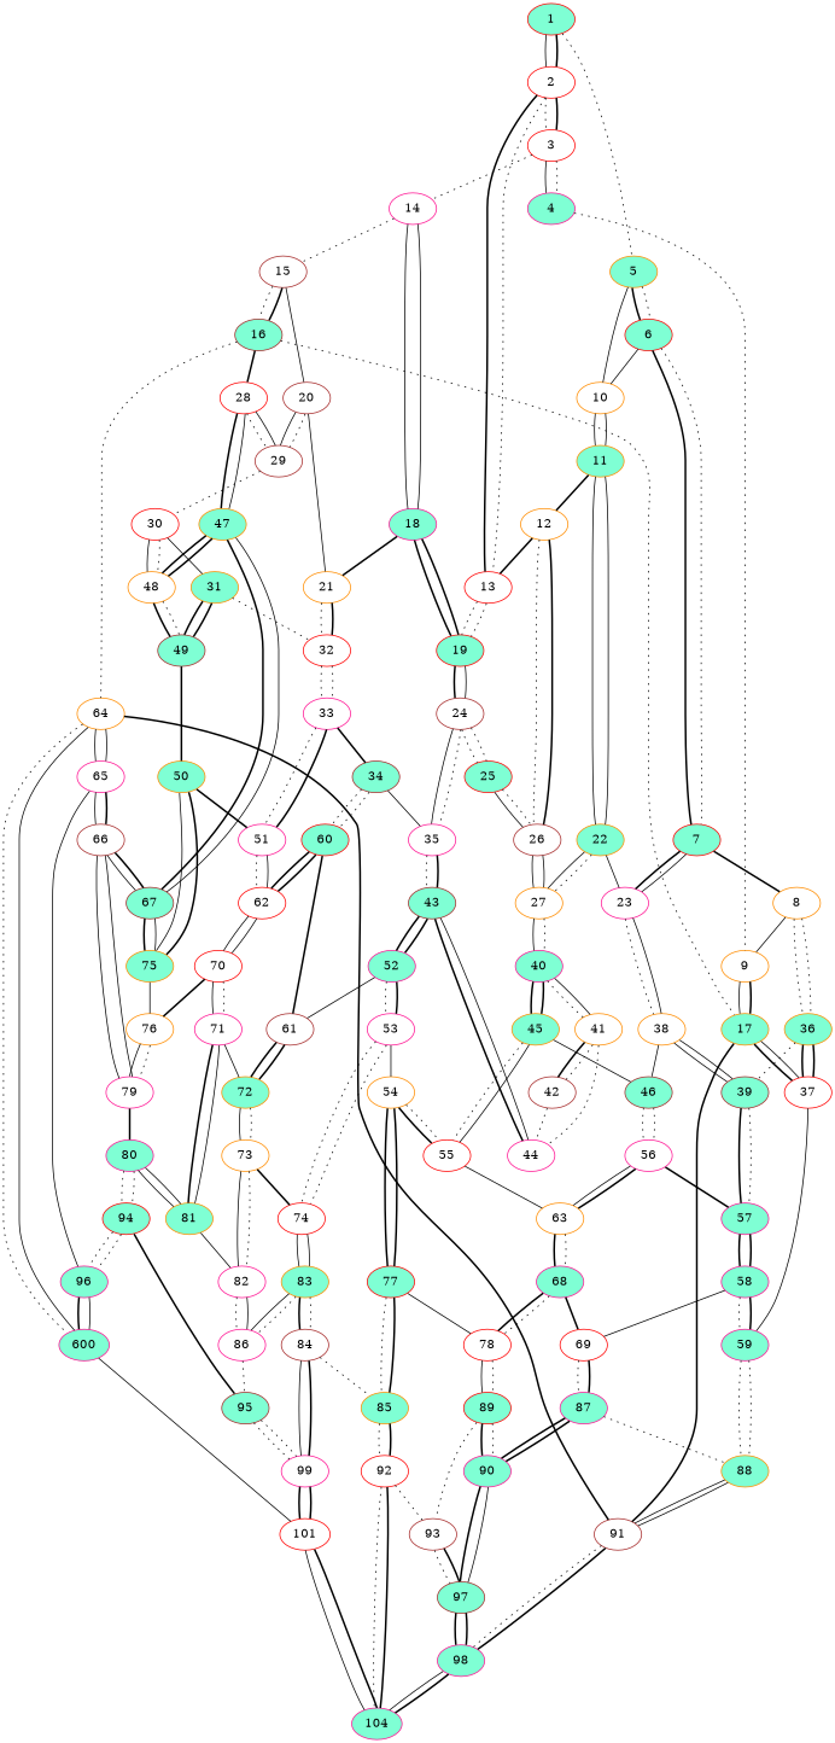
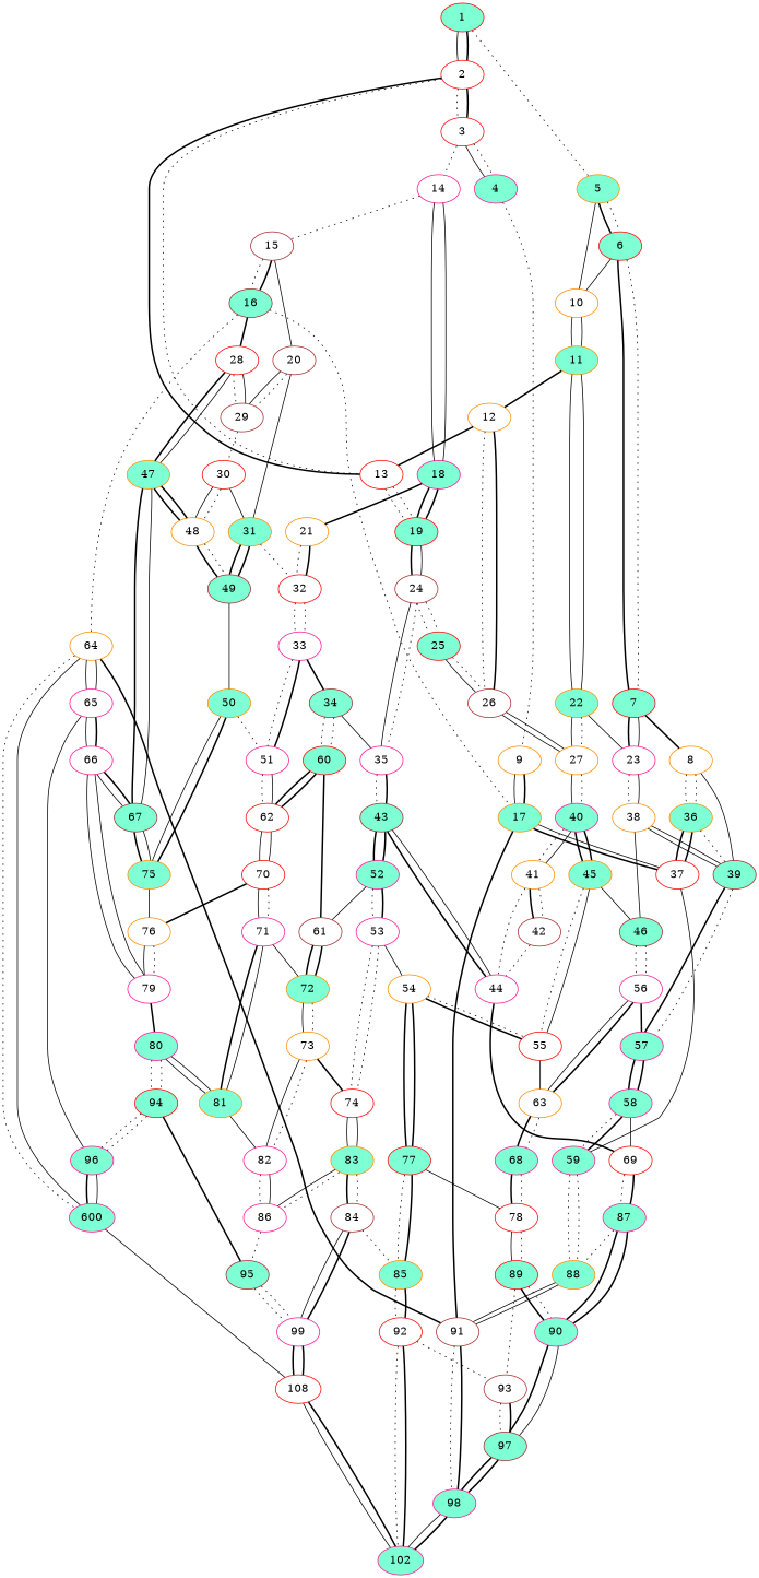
  graph {
    node [color=deeppink fillcolor=white style=filled]
    edge [style=bold]
    1 [color=red fillcolor=aquamarine]
    2 [color=red]
    5 [color=darkorange fillcolor=aquamarine]
    3 [color=red]
    13 [color=red]
    6 [color=red fillcolor=aquamarine]
    10 [color=darkorange]
    4 [fillcolor=aquamarine]
    14
    19 [color=red fillcolor=aquamarine]
    9 [color=darkorange]
    15 [color=brown]
    18 [fillcolor=aquamarine]
    17 [color=darkorange fillcolor=aquamarine]
    7 [color=red fillcolor=aquamarine]
    11 [color=darkorange fillcolor=aquamarine]
    8 [color=darkorange]
    23
    36 [color=darkorange fillcolor=aquamarine]
    38 [color=darkorange]
    37 [color=red]
    39 [color=brown fillcolor=aquamarine]
    91 [color=brown]
    12 [color=darkorange]
    22 [color=darkorange fillcolor=aquamarine]
    26 [color=brown]
    27 [color=darkorange]
    24 [color=brown]
    16 [color=brown fillcolor=aquamarine]
    20 [color=brown]
    21 [color=darkorange]
    28 [color=red]
    64 [color=darkorange]
    29 [color=brown]
    47 [color=darkorange fillcolor=aquamarine]
    65
    n37 [fillcolor=aquamarine label=600]
    59 [fillcolor=aquamarine]
    98 [fillcolor=aquamarine]
    32 [color=red]
    25 [color=red fillcolor=aquamarine]
    35
    30 [color=red]
    33
    40 [fillcolor=aquamarine]
    46 [color=brown fillcolor=aquamarine]
    43 [color=brown fillcolor=aquamarine]
    41 [color=darkorange]
    45 [color=darkorange fillcolor=aquamarine]
    48 [color=darkorange]
    67 [color=brown fillcolor=aquamarine]
    31 [color=darkorange fillcolor=aquamarine]
    49 [color=brown fillcolor=aquamarine]
    50 [color=darkorange fillcolor=aquamarine]
    34 [color=brown fillcolor=aquamarine]
    51
    60 [color=red fillcolor=aquamarine]
    62 [color=red]
    61 [color=brown]
    44
    52 [fillcolor=aquamarine]
    57 [fillcolor=aquamarine]
    88 [color=darkorange fillcolor=aquamarine]
    56
    58 [fillcolor=aquamarine]
    42 [color=brown]
    55 [color=red]
    53
    63 [color=darkorange]
    75 [color=darkorange fillcolor=aquamarine]
    76 [color=darkorange]
    70 [color=red]
    54 [color=darkorange]
    74 [color=red]
    72 [color=darkorange fillcolor=aquamarine]
    77 [color=red fillcolor=aquamarine]
    83 [color=darkorange fillcolor=aquamarine]
    78 [color=red]
    85 [color=darkorange fillcolor=aquamarine]
    68 [fillcolor=aquamarine]
    69 [color=red]
    87 [fillcolor=aquamarine]
    73 [color=darkorange]
    71
-   66 [color=brown]
+   66
    96 [fillcolor=aquamarine]
-   101 [color=red]
+   101 [color=red label=108]
    79
    80 [fillcolor=aquamarine]
    89 [color=red fillcolor=aquamarine]
    90 [fillcolor=aquamarine]
    81 [color=darkorange fillcolor=aquamarine]
    82
    86
    84 [color=brown]
    92 [color=red]
    93 [color=brown]
    94 [color=red fillcolor=aquamarine]
    95 [color=brown fillcolor=aquamarine]
    99
-   102 [fillcolor=aquamarine label=104]
+   102 [fillcolor=aquamarine]
    97 [color=brown fillcolor=aquamarine]
    1 -- 2 [style=solid]
    1 -- 2
    1 -- 5 [style=dotted]
    2 -- 3 [style=dotted]
    2 -- 3
    2 -- 13
    2 -- 13 [style=dotted]
    5 -- 6
    5 -- 6 [style=dotted]
    5 -- 10 [style=solid]
    3 -- 4 [style=solid]
    3 -- 4 [style=dotted]
    3 -- 14 [style=dotted]
    13 -- 19 [style=dotted]
    13 -- 19 [style=dotted]
    6 -- 10 [style=solid]
    6 -- 7
    6 -- 7 [style=dotted]
    10 -- 11 [style=solid]
    10 -- 11 [style=solid]
    4 -- 9 [style=dotted]
    14 -- 15 [style=dotted]
    14 -- 18 [style=solid]
    14 -- 18 [style=solid]
    19 -- 24
    19 -- 24 [style=solid]
    9 -- 17 [style=solid]
    9 -- 17
    15 -- 16 [style=dotted]
    15 -- 16
    15 -- 20 [style=solid]
    18 -- 19
    18 -- 19
    18 -- 21
    17 -- 37
    17 -- 37 [style=solid]
    17 -- 91
    7 -- 8
    7 -- 23
    7 -- 23 [style=solid]
    11 -- 12
    11 -- 22 [style=solid]
    11 -- 22 [style=solid]
-   8 -- 9 [style=solid]
+   8 -- 39 [style=solid]
    8 -- 36 [style=dotted]
    8 -- 36 [style=dotted]
    23 -- 38 [style=dotted]
    23 -- 38 [style=solid]
    36 -- 37
    36 -- 37
    36 -- 39 [style=dotted]
    38 -- 39 [style=solid]
    38 -- 39 [style=solid]
    38 -- 46 [style=solid]
    37 -- 59 [style=solid]
    39 -- 57
    39 -- 57 [style=dotted]
    91 -- 98 [style=dotted]
    91 -- 98
    12 -- 13
    12 -- 26 [style=dotted]
    12 -- 26
    22 -- 23 [style=solid]
    22 -- 27 [style=solid]
    22 -- 27 [style=dotted]
    26 -- 27 [style=solid]
    26 -- 27 [style=solid]
    27 -- 40 [style=solid]
    27 -- 40 [style=dotted]
    24 -- 25 [style=dotted]
    24 -- 25 [style=dotted]
    24 -- 35 [style=solid]
    24 -- 35 [style=dotted]
    16 -- 17 [style=dotted]
    16 -- 28
    16 -- 64 [style=dotted]
-   20 -- 21 [style=solid]
+   20 -- 31 [style=solid]
    20 -- 29 [style=solid]
    20 -- 29 [style=dotted]
    21 -- 32 [style=dotted]
    21 -- 32
    28 -- 29 [style=dotted]
    28 -- 29 [style=solid]
    28 -- 47
    28 -- 47 [style=solid]
    64 -- 91
    64 -- 65 [style=solid]
    64 -- 65 [style=solid]
    64 -- n37 [style=dotted]
    64 -- n37 [style=solid]
    29 -- 30 [style=dotted]
    47 -- 48
    47 -- 48
    47 -- 67
    47 -- 67 [style=solid]
    65 -- 66 [style=solid]
    65 -- 66
    65 -- 96 [style=solid]
    n37 -- 101 [style=solid]
    59 -- 88 [style=dotted]
    59 -- 88 [style=dotted]
    98 -- 102 [style=solid]
    98 -- 102
    32 -- 33 [style=dotted]
    32 -- 33 [style=dotted]
    25 -- 26 [style=solid]
    25 -- 26 [style=dotted]
    35 -- 43 [style=dotted]
    35 -- 43
    30 -- 48 [style=solid]
    30 -- 48 [style=dotted]
    30 -- 31 [style=solid]
    33 -- 34
    33 -- 51 [style=dotted]
    33 -- 51
    40 -- 41 [style=dotted]
    40 -- 41 [style=solid]
    40 -- 45
    40 -- 45
    46 -- 56 [style=dotted]
    46 -- 56 [style=dotted]
    43 -- 44
    43 -- 44 [style=solid]
    43 -- 52
    43 -- 52
    41 -- 44 [style=dotted]
    41 -- 42
    41 -- 42 [style=dotted]
    45 -- 46 [style=solid]
    45 -- 55 [style=dotted]
    45 -- 55 [style=solid]
    48 -- 49
    48 -- 49 [style=dotted]
    67 -- 75
    67 -- 75 [style=solid]
    31 -- 32 [style=dotted]
    31 -- 49
    31 -- 49
-   49 -- 50
-   50 -- 51
+   49 -- 50 [style=solid]
+   50 -- 51 [style=dotted]
    50 -- 75 [style=solid]
    50 -- 75
    34 -- 35 [style=solid]
    34 -- 60 [style=dotted]
    34 -- 60 [style=dotted]
    51 -- 62 [style=dotted]
    51 -- 62 [style=solid]
    60 -- 62
    60 -- 62
    60 -- 61
    62 -- 70 [style=solid]
    62 -- 70 [style=solid]
    61 -- 72
    61 -- 72
    52 -- 61 [style=solid]
    52 -- 53 [style=dotted]
    52 -- 53
    57 -- 58
    57 -- 58
    88 -- 91 [style=solid]
    88 -- 91 [style=solid]
    56 -- 57
    56 -- 63 [style=solid]
    56 -- 63
    58 -- 59 [style=dotted]
    58 -- 59
    58 -- 69 [style=solid]
    42 -- 44 [style=dotted]
    55 -- 63 [style=solid]
    53 -- 54 [style=solid]
    53 -- 74 [style=dotted]
    53 -- 74 [style=dotted]
    63 -- 68
    63 -- 68 [style=dotted]
    75 -- 76 [style=solid]
    76 -- 79 [style=solid]
    76 -- 79 [style=dotted]
    70 -- 76
    70 -- 71 [style=solid]
    70 -- 71 [style=dotted]
    54 -- 55
    54 -- 55 [style=dotted]
    54 -- 77
    54 -- 77
    74 -- 83 [style=solid]
    74 -- 83 [style=solid]
    72 -- 73 [style=solid]
    72 -- 73 [style=dotted]
    77 -- 78 [style=solid]
    77 -- 85 [style=dotted]
    77 -- 85
    83 -- 86 [style=solid]
    83 -- 86 [style=dotted]
    83 -- 84
    83 -- 84 [style=dotted]
    78 -- 89 [style=solid]
    78 -- 89 [style=dotted]
    85 -- 92 [style=dotted]
    85 -- 92
    68 -- 78
    68 -- 78 [style=dotted]
-   68 -- 69
+   44 -- 69
    69 -- 87 [style=dotted]
    69 -- 87
    87 -- 88 [style=dotted]
    87 -- 90
    87 -- 90
    73 -- 74
    73 -- 82 [style=solid]
    73 -- 82 [style=dotted]
    71 -- 72 [style=solid]
    71 -- 81
    71 -- 81 [style=solid]
    66 -- 67 [style=solid]
    66 -- 67
    66 -- 79 [style=solid]
    66 -- 79 [style=solid]
    96 -- n37
    96 -- n37 [style=solid]
    101 -- 102 [style=solid]
    101 -- 102
    79 -- 80
    80 -- 81 [style=solid]
    80 -- 81 [style=solid]
    80 -- 94 [style=dotted]
    80 -- 94 [style=dotted]
    89 -- 90
    89 -- 90 [style=dotted]
    89 -- 93 [style=dotted]
    90 -- 97
    90 -- 97 [style=solid]
    81 -- 82 [style=solid]
    82 -- 86 [style=dotted]
    82 -- 86 [style=solid]
    86 -- 95 [style=dotted]
    84 -- 85 [style=dotted]
    84 -- 99 [style=solid]
    84 -- 99
    92 -- 93 [style=dotted]
    92 -- 102 [style=dotted]
    92 -- 102
    93 -- 97 [style=dotted]
    93 -- 97
    94 -- 96 [style=dotted]
    94 -- 96 [style=dotted]
    94 -- 95
    95 -- 99 [style=dotted]
    95 -- 99 [style=dotted]
    99 -- 101
    99 -- 101
    97 -- 98
    97 -- 98
  }
